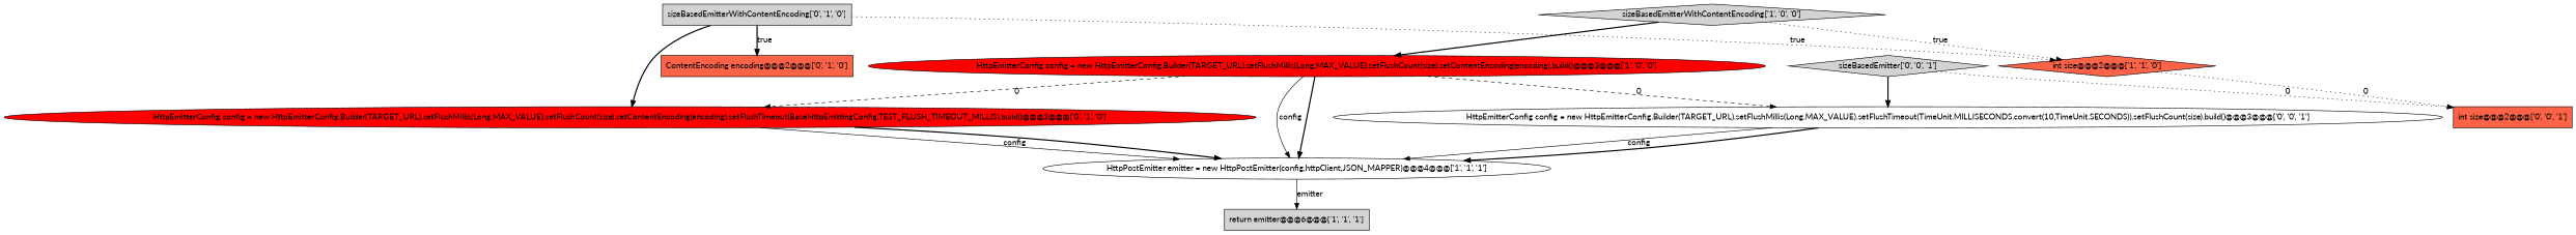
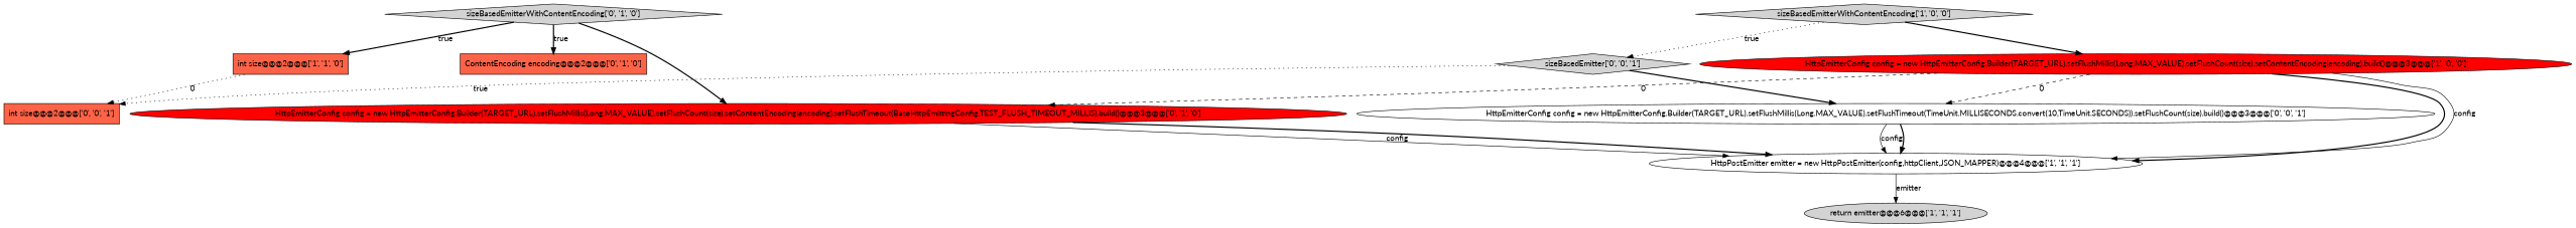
  digraph {
    fontname=Lato
    node [fillcolor=lightgray fontname=Lato shape=ellipse style=filled]
    edge [fontname=Lato style=bold]
-   n1 [label="sizeBasedEmitterWithContentEncoding['0', '1', '0']" shape=box]
-   n2 [fillcolor=tomato label="int size@@@2@@@['1', '1', '0']" shape=diamond]
+   n1 [label="sizeBasedEmitterWithContentEncoding['0', '1', '0']" shape=diamond]
+   n2 [fillcolor=tomato label="int size@@@2@@@['1', '1', '0']" shape=box]
    n3 [fillcolor=red label="HttpEmitterConfig config = new HttpEmitterConfig.Builder(TARGET_URL).setFlushMillis(Long.MAX_VALUE).setFlushCount(size).setContentEncoding(encoding).setFlushTimeout(BaseHttpEmittingConfig.TEST_FLUSH_TIMEOUT_MILLIS).build()@@@3@@@['0', '1', '0']"]
    n4 [fillcolor=tomato label="ContentEncoding encoding@@@2@@@['0', '1', '0']" shape=box]
    n5 [fillcolor=tomato label="int size@@@2@@@['0', '0', '1']" shape=box]
    n6 [fillcolor=white label="HttpPostEmitter emitter = new HttpPostEmitter(config,httpClient,JSON_MAPPER)@@@4@@@['1', '1', '1']"]
    n7 [label="sizeBasedEmitterWithContentEncoding['1', '0', '0']" shape=diamond]
    n8 [fillcolor=red label="HttpEmitterConfig config = new HttpEmitterConfig.Builder(TARGET_URL).setFlushMillis(Long.MAX_VALUE).setFlushCount(size).setContentEncoding(encoding).build()@@@3@@@['1', '0', '0']"]
    n9 [fillcolor=white label="HttpEmitterConfig config = new HttpEmitterConfig.Builder(TARGET_URL).setFlushMillis(Long.MAX_VALUE).setFlushTimeout(TimeUnit.MILLISECONDS.convert(10,TimeUnit.SECONDS)).setFlushCount(size).build()@@@3@@@['0', '0', '1']"]
-   n10 [label="return emitter@@@6@@@['1', '1', '1']" shape=box]
+   n10 [label="return emitter@@@6@@@['1', '1', '1']"]
    n11 [label="sizeBasedEmitter['0', '0', '1']" shape=diamond]
-   n1 -> n2 [label=true style=dotted]
+   n1 -> n2 [label=true]
    n1 -> n3
    n1 -> n4 [label=true]
    n2 -> n5 [label=0 style=dotted]
    n3 -> n6 [label=config style=solid]
    n3 -> n6
    n6 -> n10 [label=emitter style=solid]
-   n7 -> n2 [label=true style=dotted]
+   n7 -> n11 [label=true style=dotted]
    n7 -> n8
    n8 -> n3 [label=0 style=dashed]
    n8 -> n6
    n8 -> n6 [label=config style=solid]
    n8 -> n9 [label=0 style=dashed]
    n9 -> n6 [label=config style=solid]
    n9 -> n6
-   n11 -> n5 [label=0 style=dotted]
+   n11 -> n5 [label=true style=dotted]
    n11 -> n9
  }
